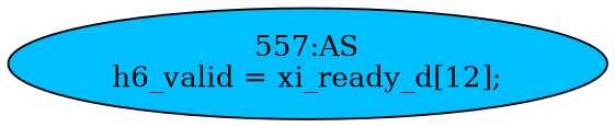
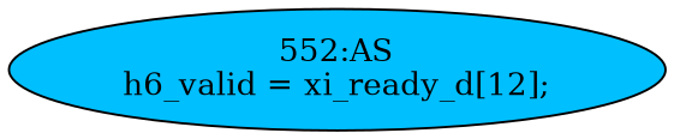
  strict digraph {
-   n1 [ast="<pyverilog.vparser.ast.Assign object at 0x7f9d7db76050>" def_var="['h6_valid']" fillcolor=deepskyblue label="557:AS\nh6_valid = xi_ready_d[12];" statements="[]" style=filled typ=Assign use_var="['xi_ready_d']"]
+   n1 [ast="<pyverilog.vparser.ast.Assign object at 0x7f9d7db76050>" def_var="['h6_valid']" fillcolor=deepskyblue label="552:AS\nh6_valid = xi_ready_d[12];" statements="[]" style=filled typ=Assign use_var="['xi_ready_d']"]
  }
